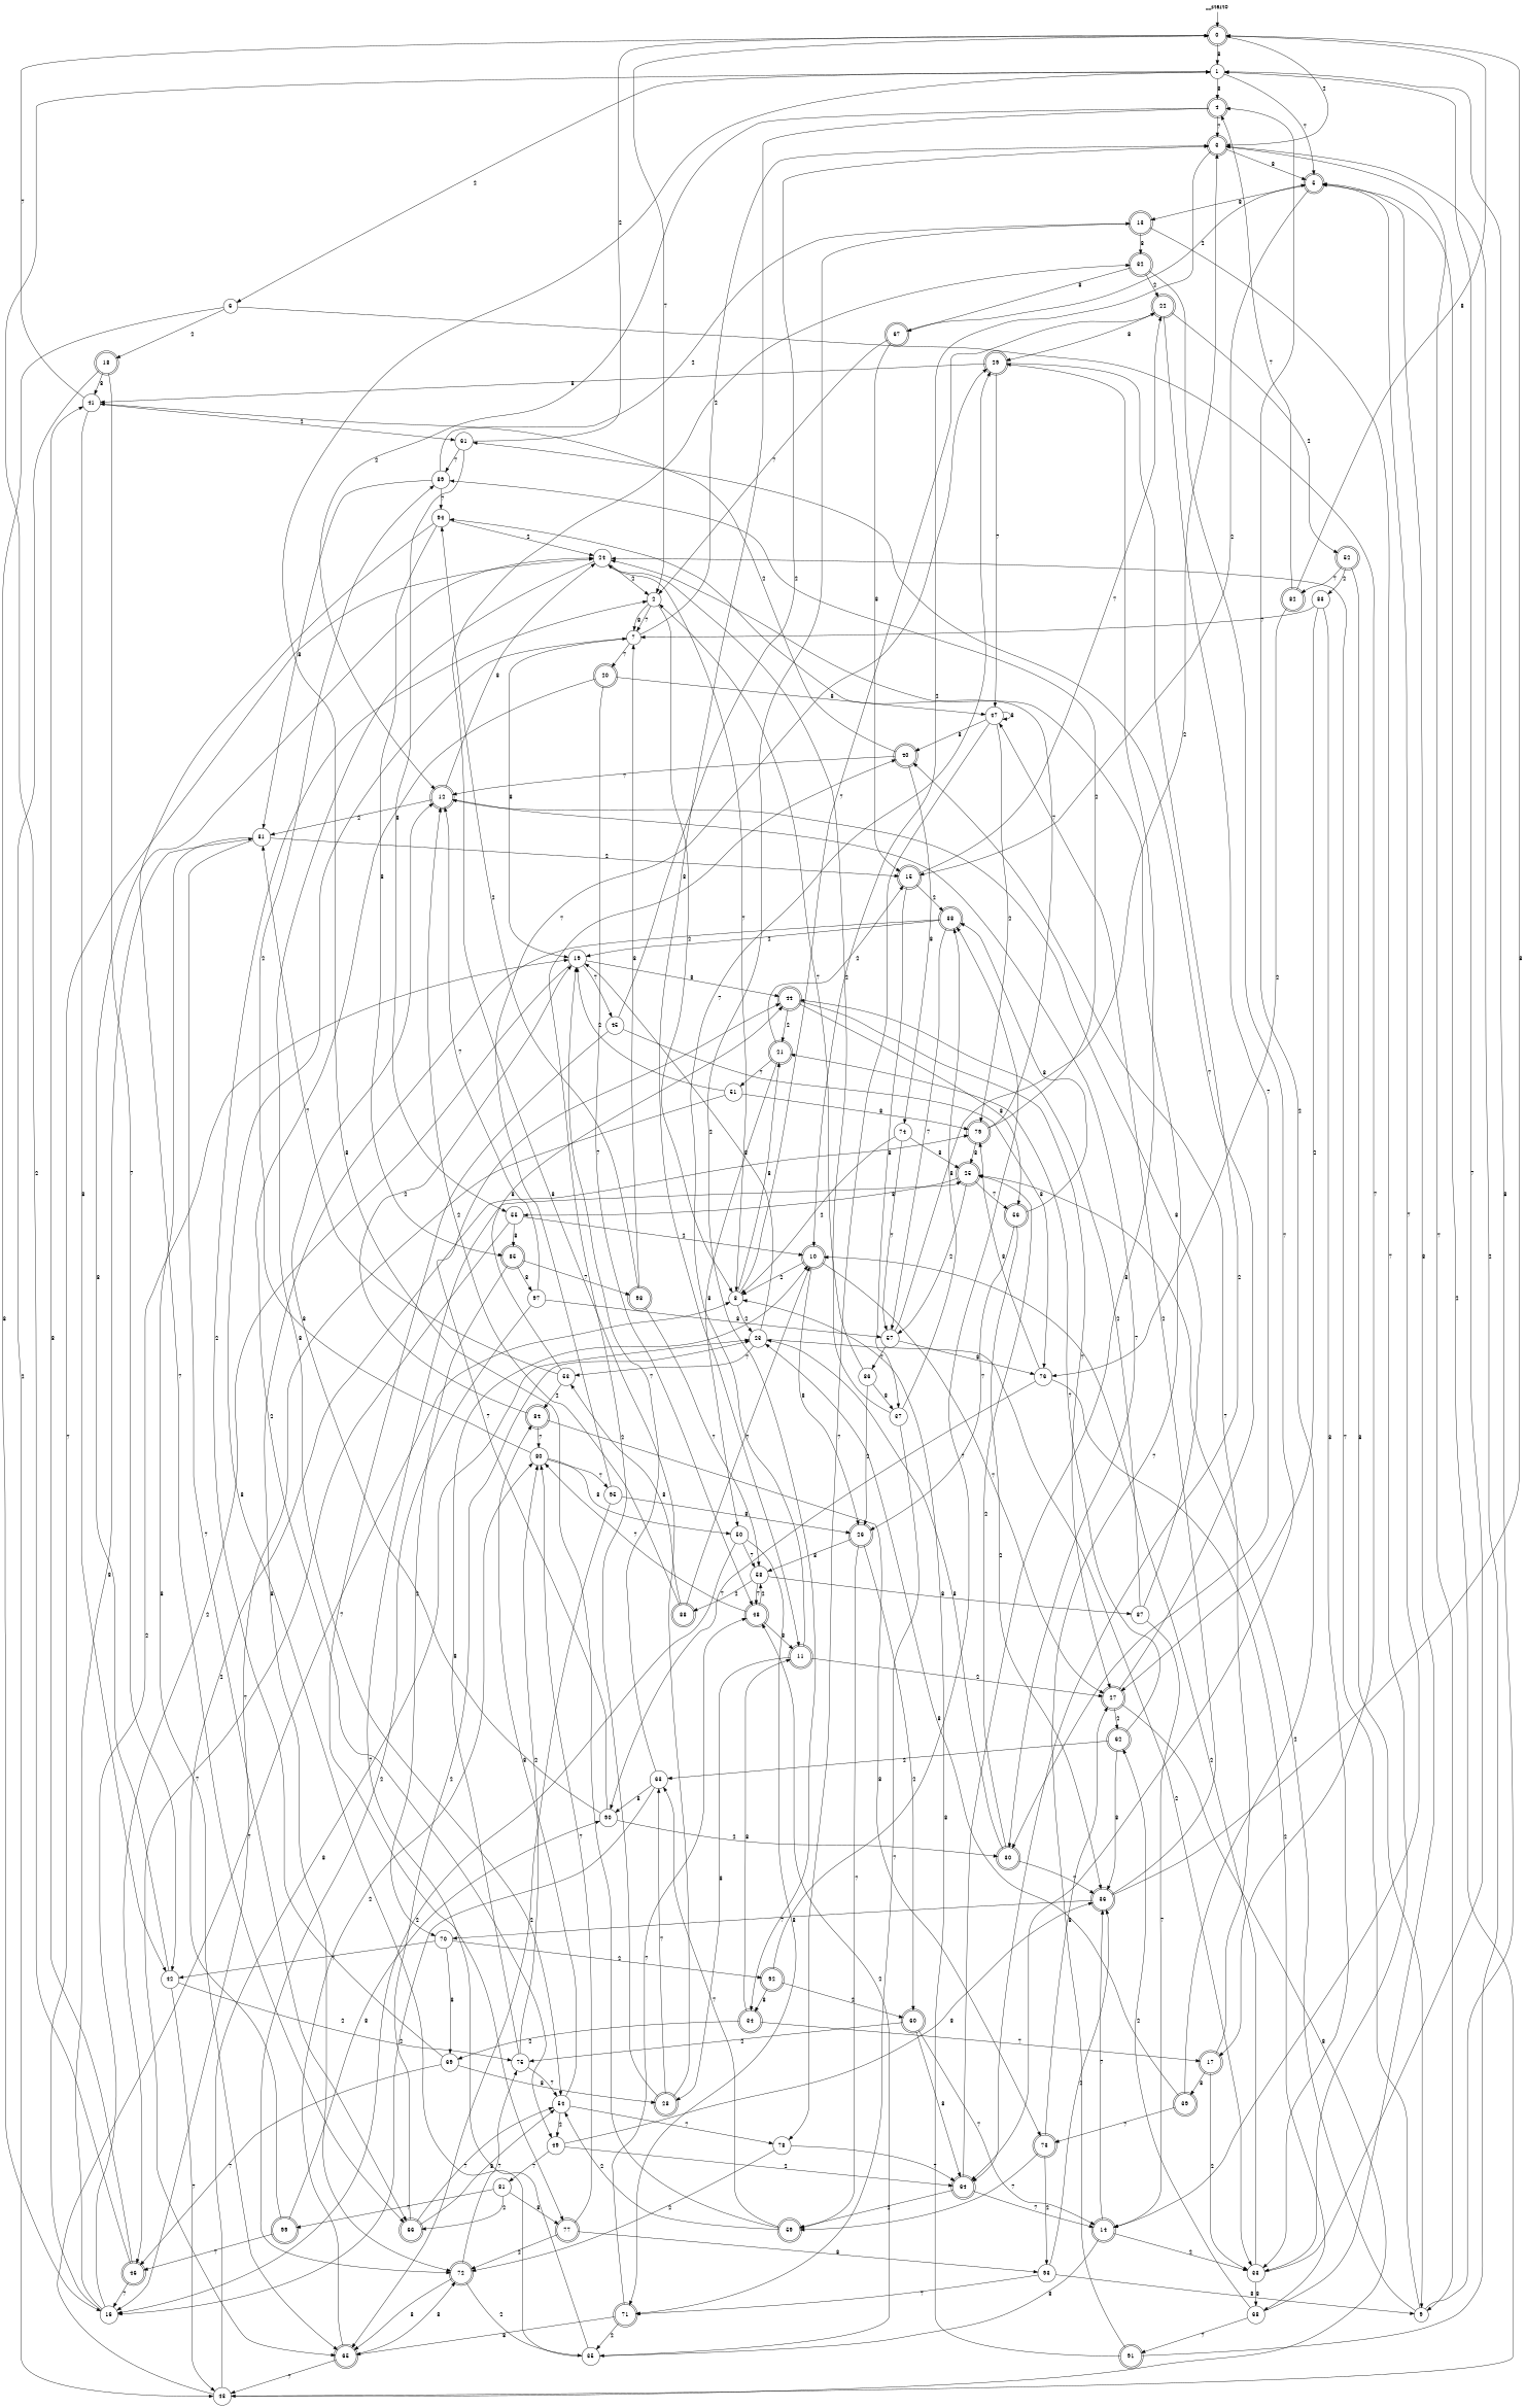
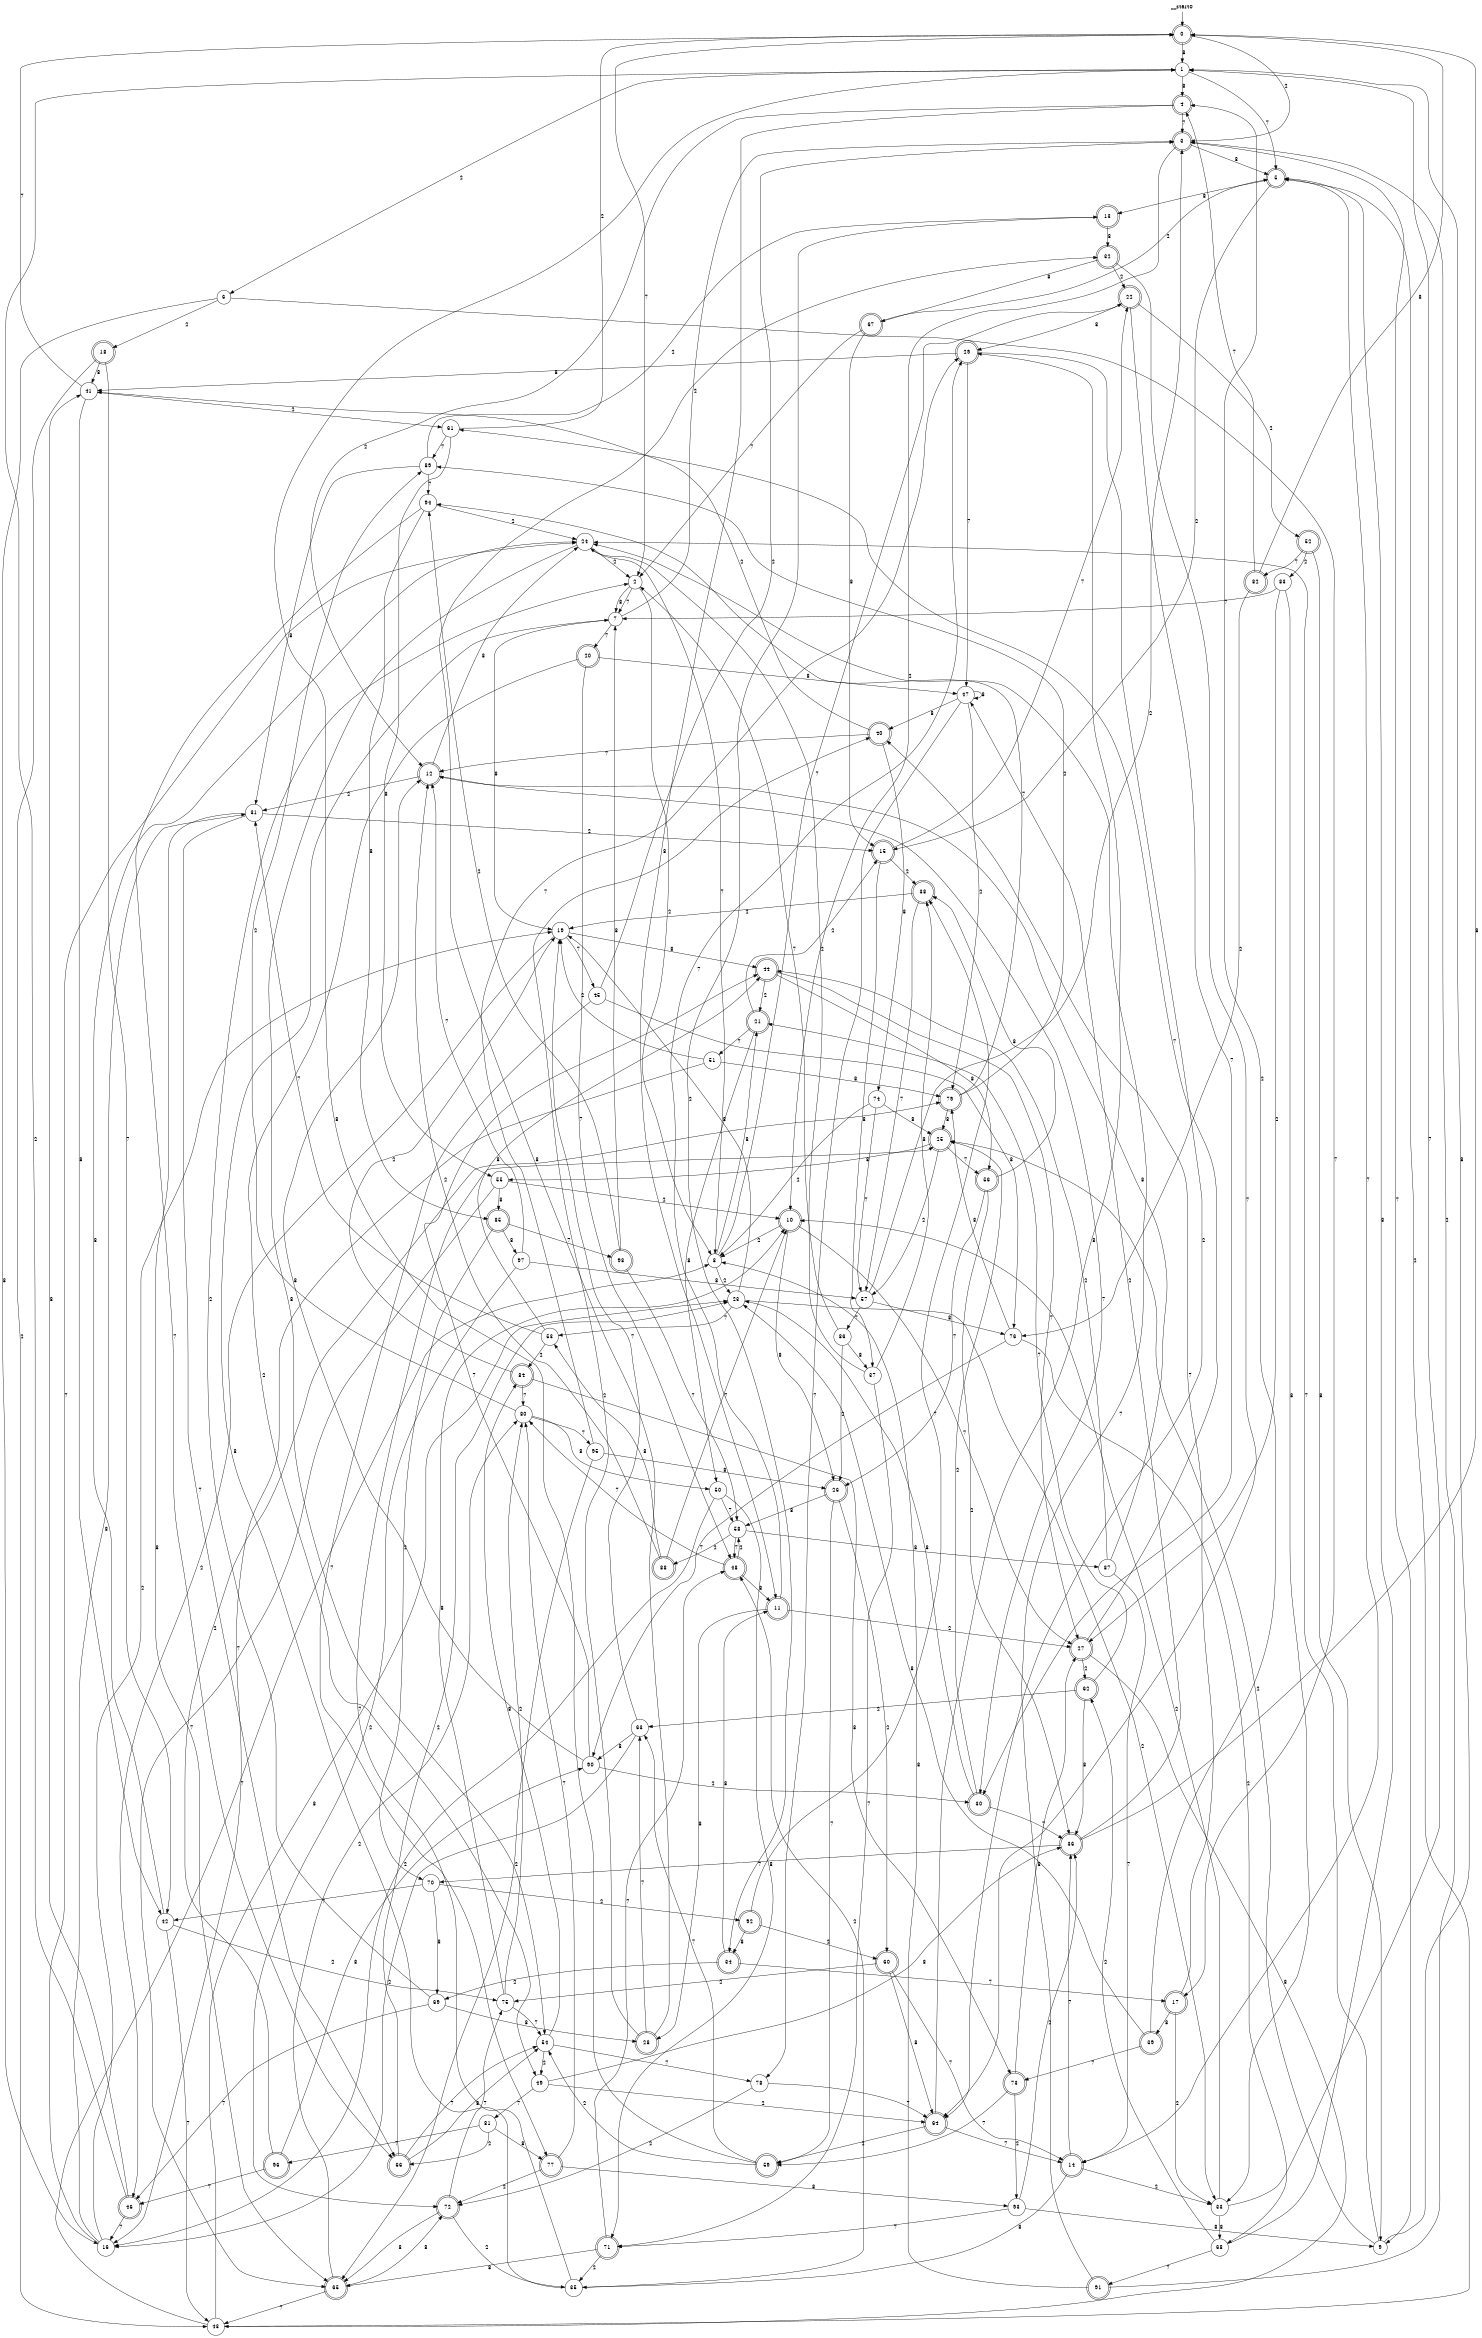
  digraph {
    node [shape=doublecircle]
    n1 [label=0]
    n2 [label=1 shape=circle]
    n3 [label=2 shape=circle]
    n4 [label=3]
    n5 [label=4]
    n6 [label=5]
    n7 [label=6 shape=circle]
    n8 [label=7 shape=circle]
    n9 [label=8 shape=circle]
    n10 [label=9 shape=circle]
    n11 [label=10]
    n12 [label=11]
    n13 [label=12]
    n14 [label=13]
    n15 [label=14]
    n16 [label=15]
    n17 [label=16 shape=circle]
    n18 [label=17]
    n19 [label=18]
    n20 [label=19 shape=circle]
    n21 [label=20]
    n22 [label=21]
    n23 [label=22]
    n24 [label=23 shape=circle]
    n25 [label=24 shape=circle]
    n26 [label=25]
    n27 [label=26]
    n28 [label=27]
    n29 [label=28]
    n30 [label=29]
    n31 [label=30]
    n32 [label=31 shape=circle]
    n33 [label=32]
    n34 [label=33 shape=circle]
    n35 [label=34]
    n36 [label=35 shape=circle]
    n37 [label=36]
    n38 [label=37 shape=circle]
    n39 [label=38]
    n40 [label=39]
    n41 [label=40]
    n42 [label=41 shape=circle]
    n43 [label=42 shape=circle]
    n44 [label=43 shape=circle]
    n45 [label=44]
    n46 [label=45 shape=circle]
    n47 [label=46]
    n48 [label=47 shape=circle]
    n49 [label=48]
    n50 [label=49 shape=circle]
    n51 [label=50 shape=circle]
    n52 [label=51 shape=circle]
    n53 [label=52]
    n54 [label=53 shape=circle]
    n55 [label=54 shape=circle]
    n56 [label=55 shape=circle]
    n57 [label=56]
    n58 [label=57 shape=circle]
    n59 [label=58 shape=circle]
    n60 [label=59]
    n61 [label=60]
    n62 [label=61 shape=circle]
    n63 [label=62]
    n64 [label=63 shape=circle]
    n65 [label=64]
    n66 [label=65]
    n67 [label=66]
    n68 [label=67]
    n69 [label=68 shape=circle]
    n70 [label=69 shape=circle]
    n71 [label=70 shape=circle]
    n72 [label=71]
    n73 [label=72]
    n74 [label=73]
    n75 [label=74 shape=circle]
    n76 [label=75 shape=circle]
    n77 [label=76 shape=circle]
    n78 [label=77]
    n79 [label=78 shape=circle]
    n80 [label=79]
    n81 [label=80 shape=circle]
    n82 [label=81 shape=circle]
    n83 [label=82]
    n84 [label=83 shape=circle]
    n85 [label=84]
    n86 [label=85]
    n87 [label=86 shape=circle]
    n88 [label=87 shape=circle]
    n89 [label=88]
    n90 [label=89 shape=circle]
    n91 [label=90 shape=circle]
    n92 [label=91]
    n93 [label=92]
    n94 [label=93 shape=circle]
    n95 [label=94 shape=circle]
    n96 [label=95 shape=circle]
-   n97 [label=99]
+   n97 [label=96]
    n98 [label=97 shape=circle]
    n99 [label=98]
    __start0 [height=0 shape=none width=0]
    n1 -> n2 [label=8]
    n1 -> n3 [label=7]
    n1 -> n4 [label=2]
    n2 -> n5 [label=8]
    n2 -> n6 [label=7]
    n2 -> n7 [label=2]
    n3 -> n8 [label=8]
    n3 -> n8 [label=7]
    n3 -> n9 [label=2]
    n4 -> n6 [label=8]
    n4 -> n10 [label=7]
    n4 -> n11 [label=2]
    n5 -> n4 [label=7]
    n5 -> n12 [label=8]
    n5 -> n13 [label=2]
    n6 -> n14 [label=8]
    n6 -> n15 [label=7]
    n6 -> n16 [label=2]
    n7 -> n17 [label=8]
    n7 -> n18 [label=7]
    n7 -> n19 [label=2]
    n8 -> n4 [label=2]
    n8 -> n20 [label=8]
    n8 -> n21 [label=7]
    n9 -> n22 [label=8]
    n9 -> n23 [label=7]
    n9 -> n24 [label=2]
    n10 -> n2 [label=8]
    n10 -> n25 [label=7]
    n10 -> n26 [label=2]
    n11 -> n9 [label=2]
    n11 -> n27 [label=8]
    n11 -> n28 [label=7]
    n12 -> n28 [label=2]
    n12 -> n29 [label=8]
    n12 -> n30 [label=7]
    n13 -> n25 [label=8]
    n13 -> n31 [label=7]
    n13 -> n32 [label=2]
    n14 -> n33 [label=8]
-   n14 -> n34 [label=7]
    n14 -> n35 [label=2]
    n15 -> n34 [label=2]
    n15 -> n36 [label=8]
    n15 -> n37 [label=7]
    n16 -> n23 [label=7]
    n16 -> n38 [label=8]
    n16 -> n39 [label=2]
    n17 -> n20 [label=2]
    n17 -> n25 [label=7]
    n17 -> n32 [label=8]
    n18 -> n34 [label=2]
    n18 -> n40 [label=8]
    n18 -> n41 [label=7]
    n19 -> n42 [label=8]
    n19 -> n43 [label=7]
    n19 -> n44 [label=2]
    n20 -> n45 [label=8]
    n20 -> n46 [label=7]
    n20 -> n47 [label=2]
    n21 -> n48 [label=8]
    n21 -> n49 [label=7]
    n21 -> n50 [label=2]
    n22 -> n16 [label=2]
    n22 -> n51 [label=8]
    n22 -> n52 [label=7]
    n23 -> n30 [label=8]
    n23 -> n31 [label=7]
    n23 -> n53 [label=2]
    n24 -> n20 [label=8]
    n24 -> n34 [label=2]
    n24 -> n54 [label=7]
    n25 -> n3 [label=2]
    n25 -> n9 [label=7]
    n25 -> n55 [label=8]
    n26 -> n56 [label=8]
    n26 -> n57 [label=7]
    n26 -> n58 [label=2]
    n27 -> n59 [label=8]
    n27 -> n60 [label=7]
    n27 -> n61 [label=2]
    n28 -> n44 [label=8]
    n28 -> n62 [label=7]
    n28 -> n63 [label=2]
    n29 -> n33 [label=8]
    n29 -> n41 [label=2]
    n29 -> n64 [label=7]
    n30 -> n42 [label=8]
    n30 -> n48 [label=7]
    n30 -> n65 [label=2]
    n31 -> n24 [label=8]
    n31 -> n26 [label=2]
    n31 -> n37 [label=7]
    n32 -> n16 [label=2]
    n32 -> n66 [label=8]
    n32 -> n67 [label=7]
    n33 -> n23 [label=2]
    n33 -> n65 [label=7]
    n33 -> n68 [label=8]
    n34 -> n2 [label=7]
    n34 -> n11 [label=2]
    n34 -> n69 [label=8]
    n35 -> n12 [label=8]
    n35 -> n18 [label=7]
    n35 -> n70 [label=2]
    n36 -> n8 [label=8]
    n36 -> n26 [label=7]
    n36 -> n49 [label=2]
    n37 -> n1 [label=8]
    n37 -> n48 [label=2]
    n37 -> n71 [label=7]
    n38 -> n25 [label=2]
    n38 -> n39 [label=8]
    n38 -> n72 [label=7]
    n39 -> n20 [label=2]
    n39 -> n58 [label=7]
-   n39 -> n73 [label=8]
    n40 -> n5 [label=2]
    n40 -> n24 [label=8]
    n40 -> n74 [label=7]
    n41 -> n13 [label=7]
    n41 -> n42 [label=2]
    n41 -> n75 [label=8]
    n42 -> n1 [label=7]
    n42 -> n43 [label=8]
    n42 -> n62 [label=2]
    n43 -> n25 [label=8]
    n43 -> n44 [label=7]
    n43 -> n76 [label=2]
    n44 -> n6 [label=2]
    n44 -> n9 [label=7]
    n44 -> n24 [label=8]
    n45 -> n22 [label=2]
    n45 -> n28 [label=7]
    n45 -> n57 [label=8]
    n46 -> n4 [label=2]
    n46 -> n77 [label=8]
    n46 -> n78 [label=7]
    n47 -> n2 [label=2]
    n47 -> n17 [label=7]
    n47 -> n42 [label=8]
    n48 -> n41 [label=8]
    n48 -> n48 [label=8]
    n48 -> n79 [label=7]
    n48 -> n80 [label=2]
    n49 -> n12 [label=8]
    n49 -> n59 [label=2]
    n49 -> n81 [label=7]
    n50 -> n37 [label=8]
    n50 -> n65 [label=2]
    n50 -> n82 [label=7]
    n51 -> n17 [label=2]
    n51 -> n59 [label=7]
    n51 -> n72 [label=8]
    n52 -> n17 [label=7]
    n52 -> n20 [label=2]
    n52 -> n80 [label=8]
    n53 -> n10 [label=8]
    n53 -> n83 [label=7]
    n53 -> n84 [label=2]
    n54 -> n32 [label=7]
    n54 -> n45 [label=8]
    n54 -> n85 [label=2]
    n55 -> n50 [label=2]
    n55 -> n79 [label=7]
    n55 -> n85 [label=8]
    n56 -> n11 [label=2]
    n56 -> n66 [label=7]
    n56 -> n86 [label=8]
    n57 -> n27 [label=7]
    n57 -> n37 [label=2]
    n57 -> n39 [label=8]
    n58 -> n4 [label=2]
    n58 -> n77 [label=8]
    n58 -> n87 [label=7]
    n59 -> n49 [label=7]
    n59 -> n88 [label=8]
    n59 -> n89 [label=2]
    n60 -> n2 [label=8]
    n60 -> n55 [label=2]
    n60 -> n64 [label=7]
    n61 -> n15 [label=7]
    n61 -> n65 [label=8]
    n61 -> n76 [label=2]
    n62 -> n1 [label=2]
    n62 -> n56 [label=8]
    n62 -> n90 [label=7]
    n63 -> n22 [label=7]
    n63 -> n37 [label=8]
    n63 -> n64 [label=2]
    n64 -> n17 [label=2]
    n64 -> n20 [label=7]
    n64 -> n91 [label=8]
    n65 -> n15 [label=7]
    n65 -> n30 [label=8]
    n65 -> n60 [label=2]
    n66 -> n44 [label=7]
    n66 -> n73 [label=8]
    n66 -> n81 [label=2]
    n67 -> n24 [label=2]
    n67 -> n55 [label=8]
    n67 -> n55 [label=7]
    n68 -> n3 [label=7]
    n68 -> n6 [label=2]
    n68 -> n16 [label=8]
    n69 -> n6 [label=8]
    n69 -> n63 [label=2]
    n69 -> n92 [label=7]
    n70 -> n3 [label=2]
    n70 -> n29 [label=8]
    n70 -> n47 [label=7]
    n71 -> n43 [label=7]
    n71 -> n70 [label=8]
    n71 -> n93 [label=2]
    n72 -> n36 [label=2]
    n72 -> n49 [label=7]
    n72 -> n66 [label=8]
    n73 -> n36 [label=2]
    n73 -> n66 [label=8]
    n73 -> n76 [label=7]
    n74 -> n28 [label=8]
    n74 -> n60 [label=7]
    n74 -> n94 [label=2]
    n75 -> n9 [label=2]
    n75 -> n26 [label=8]
    n75 -> n58 [label=7]
    n76 -> n11 [label=8]
    n76 -> n55 [label=7]
    n76 -> n81 [label=2]
    n77 -> n69 [label=2]
    n77 -> n80 [label=8]
    n77 -> n91 [label=7]
    n78 -> n73 [label=2]
    n78 -> n81 [label=7]
    n78 -> n94 [label=8]
    n79 -> n65 [label=7]
    n79 -> n73 [label=2]
    n80 -> n26 [label=8]
    n80 -> n90 [label=2]
    n80 -> n95 [label=7]
    n81 -> n51 [label=8]
    n81 -> n90 [label=2]
    n81 -> n96 [label=7]
    n82 -> n67 [label=2]
    n82 -> n78 [label=8]
    n82 -> n97 [label=7]
    n83 -> n1 [label=8]
    n83 -> n5 [label=7]
    n83 -> n77 [label=2]
    n84 -> n8 [label=7]
    n84 -> n28 [label=2]
    n84 -> n34 [label=8]
    n85 -> n20 [label=2]
    n85 -> n74 [label=8]
    n85 -> n81 [label=7]
    n86 -> n71 [label=2]
    n86 -> n98 [label=8]
    n86 -> n99 [label=7]
    n87 -> n3 [label=7]
    n87 -> n27 [label=2]
    n87 -> n38 [label=8]
    n88 -> n13 [label=8]
    n88 -> n15 [label=7]
    n88 -> n45 [label=2]
    n89 -> n11 [label=7]
    n89 -> n13 [label=2]
    n89 -> n54 [label=8]
    n90 -> n14 [label=2]
    n90 -> n32 [label=8]
    n90 -> n95 [label=7]
    n91 -> n13 [label=8]
    n91 -> n31 [label=2]
    n91 -> n45 [label=7]
    n92 -> n4 [label=2]
    n92 -> n9 [label=8]
    n92 -> n25 [label=7]
    n93 -> n35 [label=8]
    n93 -> n39 [label=7]
    n93 -> n61 [label=2]
    n94 -> n10 [label=8]
    n94 -> n37 [label=2]
    n94 -> n72 [label=7]
    n95 -> n25 [label=2]
    n95 -> n67 [label=7]
    n95 -> n86 [label=8]
    n96 -> n27 [label=8]
    n96 -> n30 [label=7]
    n96 -> n66 [label=2]
    n97 -> n47 [label=7]
    n97 -> n80 [label=2]
    n97 -> n91 [label=8]
    n98 -> n13 [label=7]
    n98 -> n58 [label=8]
    n98 -> n73 [label=2]
    n99 -> n8 [label=8]
    n99 -> n59 [label=7]
    n99 -> n95 [label=2]
    __start0 -> n1
  }
